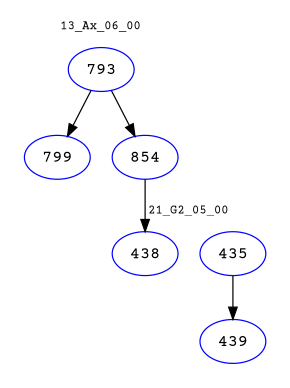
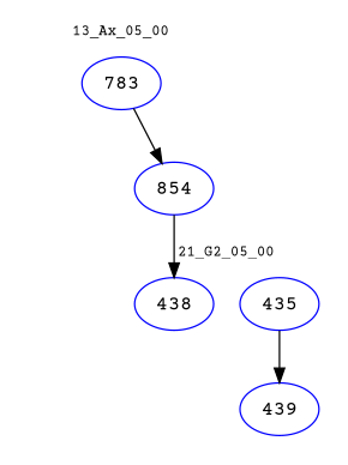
  digraph {
    fontname="Courier Prime"
    node [color=blue fontname="Courier Prime"]
    edge [color=black fontname="Courier Prime"]
-   n1 [label=793]
-   n2 [label=799]
+   n1 [label=783]
    n3 [label=854]
    n4 [label=435]
    n5 [label=439]
    n6 [label=438]
    subgraph cluster_1 {
      color=white
      fontsize=10
-     label="13_Ax_06_00"
+     label="13_Ax_05_00"
      n1
-     n2
      n3
    }
    subgraph cluster_2 {
      color=white
      fontsize=10
      label="21_G2_05_00"
      n4
      n5
      n6
    }
-   n1 -> n2
    n1 -> n3
    n3 -> n6
    n4 -> n5
  }
